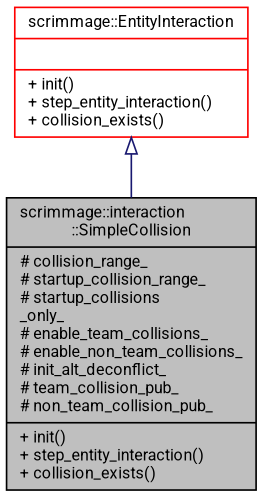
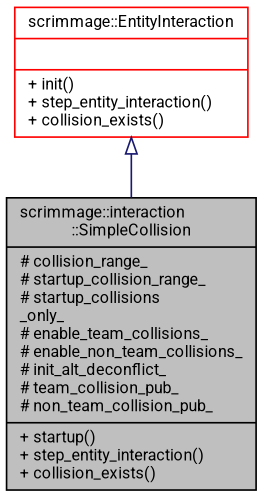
  digraph {
    fontname=Roboto
    node [fontname=Roboto fontsize=10 shape=record style=filled]
-   n1 [color=black fillcolor=grey75 fontcolor=black height=0.2 label="{scrimmage::interaction\l::SimpleCollision\n|# collision_range_\l# startup_collision_range_\l# startup_collisions\l_only_\l# enable_team_collisions_\l# enable_non_team_collisions_\l# init_alt_deconflict_\l# team_collision_pub_\l# non_team_collision_pub_\l|+ init()\l+ step_entity_interaction()\l+ collision_exists()\l}" width=0.4]
+   n1 [color=black fillcolor=grey75 fontcolor=black height=0.2 label="{scrimmage::interaction\l::SimpleCollision\n|# collision_range_\l# startup_collision_range_\l# startup_collisions\l_only_\l# enable_team_collisions_\l# enable_non_team_collisions_\l# init_alt_deconflict_\l# team_collision_pub_\l# non_team_collision_pub_\l|+ startup()\l+ step_entity_interaction()\l+ collision_exists()\l}" width=0.4]
    n2 [color=red fillcolor=white height=0.2 label="{scrimmage::EntityInteraction\n||+ init()\l+ step_entity_interaction()\l+ collision_exists()\l}" width=0.4]
    n2 -> n1 [arrowtail=onormal color=midnightblue dir=back fontname=Roboto fontsize=10 labelfontname=Helvetica labelfontsize=10 style=solid]
  }
